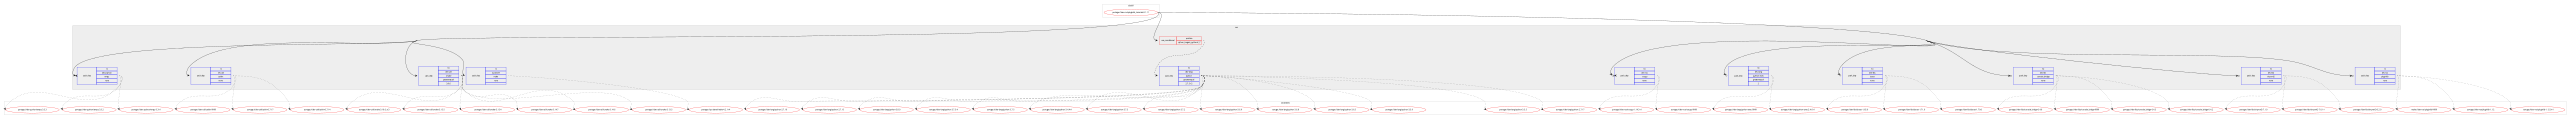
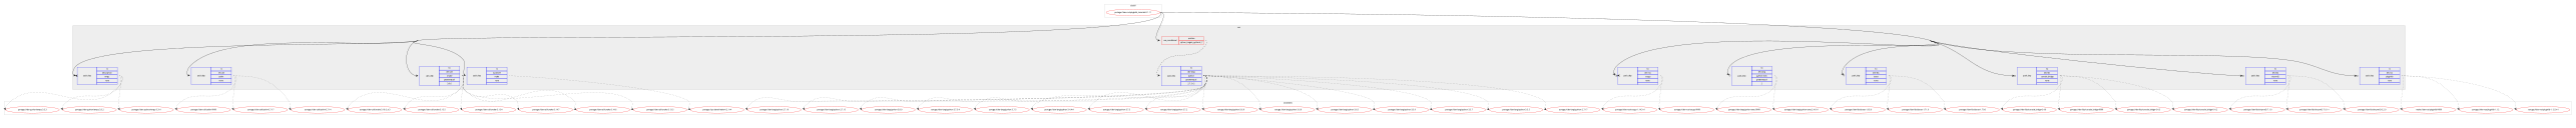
  digraph {
    compound=true
    concentrate=true
    fontname="Open Sans"
    fontsize=10
    newrank=true
    rankdir=TB
    ranksep=1.5
    node [color=red fontname="Open Sans" fontsize=10]
    edge [arrowhead=vee fontname="Open Sans" headport=w style=dotted tailport=e weight=100]
    n1 [label="portage://dev-ros/pluginlib_tutorials-0.1.11" width=4]
    n2 [color=blue label=<<TABLE BORDER="0" CELLBORDER="1" CELLSPACING="0" CELLPADDING="4" WIDTH="220"><TR><TD ROWSPAN="6" CELLPADDING="30">pack_dep</TD></TR><TR><TD WIDTH="110">no</TD></TR><TR><TD>dev-python</TD></TR><TR><TD>empy</TD></TR><TR><TD>none</TD></TR><TR><TD></TD></TR></TABLE>> shape=none]
    n3 [color=blue label=<<TABLE BORDER="0" CELLBORDER="1" CELLSPACING="0" CELLPADDING="4" WIDTH="220"><TR><TD ROWSPAN="6" CELLPADDING="30">pack_dep</TD></TR><TR><TD WIDTH="110">no</TD></TR><TR><TD>dev-util</TD></TR><TR><TD>catkin</TD></TR><TR><TD>none</TD></TR><TR><TD></TD></TR></TABLE>> shape=none]
    n4 [color=blue label=<<TABLE BORDER="0" CELLBORDER="1" CELLSPACING="0" CELLPADDING="4" WIDTH="220"><TR><TD ROWSPAN="6" CELLPADDING="30">pack_dep</TD></TR><TR><TD WIDTH="110">no</TD></TR><TR><TD>dev-util</TD></TR><TR><TD>cmake</TD></TR><TR><TD>greaterequal</TD></TR><TR><TD>3.9.6</TD></TR></TABLE>> shape=none]
    n5 [color=blue label=<<TABLE BORDER="0" CELLBORDER="1" CELLSPACING="0" CELLPADDING="4" WIDTH="220"><TR><TD ROWSPAN="6" CELLPADDING="30">pack_dep</TD></TR><TR><TD WIDTH="110">no</TD></TR><TR><TD>sys-devel</TD></TR><TR><TD>make</TD></TR><TR><TD>none</TD></TR><TR><TD></TD></TR></TABLE>> shape=none]
    n6 [color=blue label=<<TABLE BORDER="0" CELLBORDER="1" CELLSPACING="0" CELLPADDING="4" WIDTH="220"><TR><TD ROWSPAN="6" CELLPADDING="30">pack_dep</TD></TR><TR><TD WIDTH="110">no</TD></TR><TR><TD>dev-lang</TD></TR><TR><TD>python</TD></TR><TR><TD>greaterequal</TD></TR><TR><TD>2.7.5-r2</TD></TR></TABLE>> shape=none]
    n7 [label=<<TABLE BORDER="0" CELLBORDER="1" CELLSPACING="0" CELLPADDING="4"><TR><TD ROWSPAN="3" CELLPADDING="10">use_conditional</TD></TR><TR><TD>positive</TD></TR><TR><TD>python_targets_python2_7</TD></TR></TABLE>> shape=none]
    n8 [color=blue label=<<TABLE BORDER="0" CELLBORDER="1" CELLSPACING="0" CELLPADDING="4" WIDTH="220"><TR><TD ROWSPAN="6" CELLPADDING="30">pack_dep</TD></TR><TR><TD WIDTH="110">no</TD></TR><TR><TD>dev-ros</TD></TR><TR><TD>roscpp</TD></TR><TR><TD>none</TD></TR><TR><TD></TD></TR></TABLE>> shape=none]
    n9 [color=blue label=<<TABLE BORDER="0" CELLBORDER="1" CELLSPACING="0" CELLPADDING="4" WIDTH="220"><TR><TD ROWSPAN="6" CELLPADDING="30">pack_dep</TD></TR><TR><TD WIDTH="110">no</TD></TR><TR><TD>dev-lang</TD></TR><TR><TD>python-exec</TD></TR><TR><TD>greaterequal</TD></TR><TR><TD>2</TD></TR></TABLE>> shape=none]
    n10 [color=blue label=<<TABLE BORDER="0" CELLBORDER="1" CELLSPACING="0" CELLPADDING="4" WIDTH="220"><TR><TD ROWSPAN="6" CELLPADDING="30">pack_dep</TD></TR><TR><TD WIDTH="110">no</TD></TR><TR><TD>dev-libs</TD></TR><TR><TD>boost</TD></TR><TR><TD>none</TD></TR><TR><TD></TD></TR></TABLE>> shape=none]
    n11 [color=blue label=<<TABLE BORDER="0" CELLBORDER="1" CELLSPACING="0" CELLPADDING="4" WIDTH="220"><TR><TD ROWSPAN="6" CELLPADDING="30">pack_dep</TD></TR><TR><TD WIDTH="110">no</TD></TR><TR><TD>dev-libs</TD></TR><TR><TD>console_bridge</TD></TR><TR><TD>none</TD></TR><TR><TD></TD></TR></TABLE>> shape=none]
    n12 [color=blue label=<<TABLE BORDER="0" CELLBORDER="1" CELLSPACING="0" CELLPADDING="4" WIDTH="220"><TR><TD ROWSPAN="6" CELLPADDING="30">pack_dep</TD></TR><TR><TD WIDTH="110">no</TD></TR><TR><TD>dev-libs</TD></TR><TR><TD>tinyxml2</TD></TR><TR><TD>none</TD></TR><TR><TD></TD></TR></TABLE>> shape=none]
    n13 [color=blue label=<<TABLE BORDER="0" CELLBORDER="1" CELLSPACING="0" CELLPADDING="4" WIDTH="220"><TR><TD ROWSPAN="6" CELLPADDING="30">pack_dep</TD></TR><TR><TD WIDTH="110">no</TD></TR><TR><TD>dev-ros</TD></TR><TR><TD>pluginlib</TD></TR><TR><TD>none</TD></TR><TR><TD></TD></TR></TABLE>> shape=none]
    n14 [label="portage://dev-python/empy-3.3-r1" width=4]
    n15 [label="portage://dev-python/empy-3.3.2" width=4]
    n16 [label="portage://dev-python/empy-3.3.3" width=4]
    n17 [label="portage://dev-util/catkin-0.7.14" width=4]
    n18 [label="portage://dev-util/catkin-0.7.17" width=4]
    n19 [label="portage://dev-util/catkin-9999" width=4]
    n20 [label="portage://dev-util/cmake-3.13.5" width=4]
    n21 [label="portage://dev-util/cmake-3.14.6" width=4]
    n22 [label="portage://dev-util/cmake-3.14.7" width=4]
    n23 [label="portage://dev-util/cmake-3.15.4" width=4]
    n24 [label="portage://dev-util/cmake-3.15.5" width=4]
    n25 [label="portage://dev-util/cmake-3.16.0_rc3" width=4]
    n26 [label="portage://sys-devel/make-4.2.1-r4" width=4]
    n27 [label="portage://dev-lang/python-2.7.15" width=4]
    n28 [label="portage://dev-lang/python-2.7.16" width=4]
    n29 [label="portage://dev-lang/python-2.7.17" width=4]
    n30 [label="portage://dev-lang/python-3.5.5" width=4]
+   n31 [label="portage://dev-lang/python-3.5.7" width=4]
    n32 [label="portage://dev-lang/python-3.5.9" width=4]
    n33 [label="portage://dev-lang/python-3.6.5" width=4]
    n34 [label="portage://dev-lang/python-3.6.8" width=4]
    n35 [label="portage://dev-lang/python-3.6.9" width=4]
    n36 [label="portage://dev-lang/python-3.7.2" width=4]
    n37 [label="portage://dev-lang/python-3.7.3" width=4]
    n38 [label="portage://dev-lang/python-3.4.4-r1" width=4]
    n39 [label="portage://dev-lang/python-3.7.5" width=4]
    n40 [label="portage://dev-lang/python-3.7.5-r1" width=4]
    n41 [label="portage://dev-lang/python-3.8.0" width=4]
    n42 [label="portage://dev-lang/python-exec-2.4.6-r1" width=4]
    n43 [label="portage://dev-lang/python-exec-9999" width=4]
    n44 [label="portage://dev-libs/boost-1.65.0" width=4]
    n45 [label="portage://dev-libs/boost-1.70.0" width=4]
    n46 [label="portage://dev-libs/boost-1.71.0" width=4]
    n47 [label="portage://dev-libs/console_bridge-0.4.0" width=4]
    n48 [label="portage://dev-libs/console_bridge-0.4.2" width=4]
    n49 [label="portage://dev-libs/console_bridge-0.4.3" width=4]
    n50 [label="portage://dev-libs/console_bridge-9999" width=4]
    n51 [label="portage://dev-libs/tinyxml2-6.2.0" width=4]
    n52 [label="portage://dev-libs/tinyxml2-7.0.1-r1" width=4]
    n53 [label="portage://dev-libs/tinyxml2-7.1.0" width=4]
    n54 [label="portage://dev-ros/pluginlib-1.12.0-r1" width=4]
    n55 [label="portage://dev-ros/pluginlib-1.12.1" width=4]
    n56 [label="make://dev-ros/pluginlib-9999" width=4]
    n57 [label="portage://dev-ros/roscpp-1.14.3-r1" width=4]
    n58 [label="portage://dev-ros/roscpp-9999" width=4]
    subgraph cluster_1 {
      color=gray
      label=<<i>ebuild</i>>
      rank=same
      n1
    }
    subgraph cluster_2 {
      color=gray
      label=<<i>dependencies</i>>
      subgraph cluster_3 {
        color=gray
        fillcolor="#eeeeee"
        label=<<i>compile</i>>
        style=filled
        subgraph sub_4 {
          color=gray
          fillcolor="#eeeeee"
          label=<<i>compile</i>>
          style=filled
          n2
        }
        subgraph sub_5 {
          color=gray
          fillcolor="#eeeeee"
          label=<<i>compile</i>>
          style=filled
          n3
        }
        subgraph sub_6 {
          color=gray
          fillcolor="#eeeeee"
          label=<<i>compile</i>>
          style=filled
          n4
        }
        subgraph sub_7 {
          color=gray
          fillcolor="#eeeeee"
          label=<<i>compile</i>>
          style=filled
          n5
        }
      }
      subgraph cluster_8 {
        color=gray
        fillcolor="#eeeeee"
        label=<<i>compile and run</i>>
        style=filled
        subgraph sub_9 {
          color=gray
          fillcolor="#eeeeee"
          label=<<i>compile and run</i>>
          style=filled
          n7
          subgraph sub_10 {
            color=gray
            fillcolor="#eeeeee"
            label=<<i>compile and run</i>>
            style=filled
            n6
          }
        }
        subgraph sub_11 {
          color=gray
          fillcolor="#eeeeee"
          label=<<i>compile and run</i>>
          style=filled
          n8
        }
        subgraph sub_12 {
          color=gray
          fillcolor="#eeeeee"
          label=<<i>compile and run</i>>
          style=filled
          n9
        }
        subgraph sub_13 {
          color=gray
          fillcolor="#eeeeee"
          label=<<i>compile and run</i>>
          style=filled
          n10
        }
        subgraph sub_14 {
          color=gray
          fillcolor="#eeeeee"
          label=<<i>compile and run</i>>
          style=filled
          n11
        }
        subgraph sub_15 {
          color=gray
          fillcolor="#eeeeee"
          label=<<i>compile and run</i>>
          style=filled
          n12
        }
        subgraph sub_16 {
          color=gray
          fillcolor="#eeeeee"
          label=<<i>compile and run</i>>
          style=filled
          n13
        }
      }
      subgraph cluster_17 {
        color=gray
        fillcolor="#eeeeee"
        label=<<i>run</i>>
        style=filled
      }
    }
    subgraph cluster_18 {
      color=gray
      label=<<i>candidates</i>>
      rank=same
      subgraph sub_19 {
        color=black
        label=<<i>candidates</i>>
        nodesep=1
        rank=same
        n14
        n15
        n16
      }
      subgraph sub_20 {
        color=black
        label=<<i>candidates</i>>
        nodesep=1
        rank=same
        n17
        n18
        n19
      }
      subgraph sub_21 {
        color=black
        label=<<i>candidates</i>>
        nodesep=1
        rank=same
        n20
        n21
        n22
        n23
        n24
        n25
      }
      subgraph sub_22 {
        color=black
        label=<<i>candidates</i>>
        nodesep=1
        rank=same
        n26
      }
      subgraph sub_23 {
        color=black
        label=<<i>candidates</i>>
        nodesep=1
        rank=same
        n27
        n28
        n29
        n30
+       n31
        n32
        n33
        n34
        n35
        n36
        n37
        n38
        n39
        n40
        n41
      }
      subgraph sub_24 {
        color=black
        label=<<i>candidates</i>>
        nodesep=1
        rank=same
        n42
        n43
      }
      subgraph sub_25 {
        color=black
        label=<<i>candidates</i>>
        nodesep=1
        rank=same
        n44
        n45
        n46
      }
      subgraph sub_26 {
        color=black
        label=<<i>candidates</i>>
        nodesep=1
        rank=same
        n47
        n48
        n49
        n50
      }
      subgraph sub_27 {
        color=black
        label=<<i>candidates</i>>
        nodesep=1
        rank=same
        n51
        n52
        n53
      }
      subgraph sub_28 {
        color=black
        label=<<i>candidates</i>>
        nodesep=1
        rank=same
        n54
        n55
        n56
      }
      subgraph sub_29 {
        color=black
        label=<<i>candidates</i>>
        nodesep=1
        rank=same
        n57
        n58
      }
    }
    n1 -> n2 [style=solid weight=20]
    n1 -> n3 [style=solid weight=20]
    n1 -> n4 [style=solid weight=20]
    n1 -> n5 [style=solid weight=20]
    n1 -> n7 [style=solid weight=20]
    n1 -> n8 [arrowhead=odotvee style=solid weight=20]
    n1 -> n9 [arrowhead=odotvee style=solid weight=20]
    n1 -> n10 [arrowhead=odotvee style=solid weight=20]
    n1 -> n11 [arrowhead=odotvee style=solid weight=20]
    n1 -> n12 [arrowhead=odotvee style=solid weight=20]
    n1 -> n13 [arrowhead=odotvee style=solid weight=20]
    n2 -> n14
    n2 -> n15
    n2 -> n16
    n3 -> n17
    n3 -> n18
    n3 -> n19
    n4 -> n20
    n4 -> n21
    n4 -> n22
    n4 -> n23
    n4 -> n24
    n4 -> n25
    n5 -> n26
    n6 -> n27
    n6 -> n28
    n6 -> n29
    n6 -> n30
+   n6 -> n31
    n6 -> n32
    n6 -> n33
    n6 -> n34
    n6 -> n35
    n6 -> n36
    n6 -> n37
    n6 -> n38
    n6 -> n39
    n6 -> n40
    n6 -> n41
    n7 -> n6 [style=dashed weight=20]
    n8 -> n57
    n8 -> n58
    n9 -> n42
    n9 -> n43
    n10 -> n44
    n10 -> n45
    n10 -> n46
    n11 -> n47
    n11 -> n48
    n11 -> n49
    n11 -> n50
    n12 -> n51
    n12 -> n52
    n12 -> n53
    n13 -> n54
    n13 -> n55
    n13 -> n56
  }
